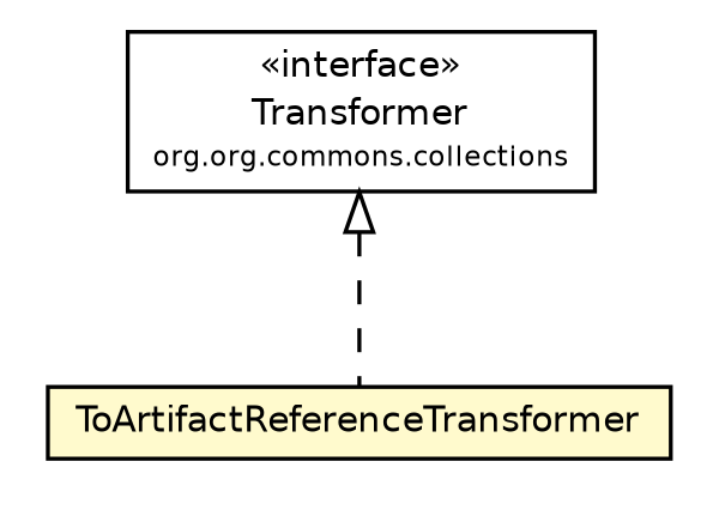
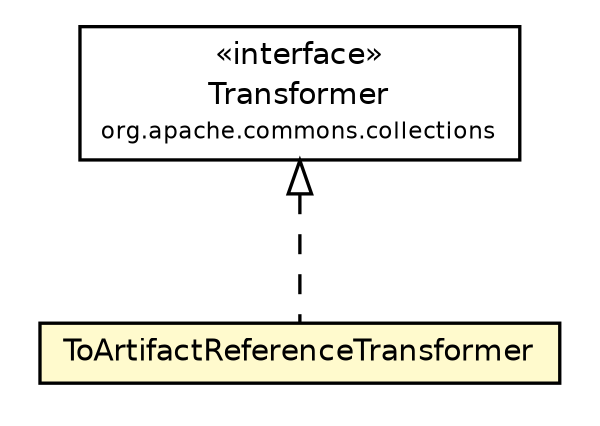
  digraph {
    node [fontcolor=black fontname=Helvetica fontsize=9.0 shape=plaintext]
    n1 [label=<<table border="0" cellborder="1" cellspacing="0" cellpadding="2" port="p" bgcolor="lemonChiffon" href="./ToArtifactReferenceTransformer.html"> 		<tr><td><table border="0" cellspacing="0" cellpadding="1"> 			<tr><td> ToArtifactReferenceTransformer </td></tr> 		</table></td></tr> 		</table>>]
-   n2 [label=<<table border="0" cellborder="1" cellspacing="0" cellpadding="2" port="p" href="http://java.sun.com/j2se/1.4.2/docs/api/org/apache/commons/collections/Transformer.html"> 		<tr><td><table border="0" cellspacing="0" cellpadding="1"> 			<tr><td> &laquo;interface&raquo; </td></tr> 			<tr><td> Transformer </td></tr> 			<tr><td><font point-size="7.0"> org.org.commons.collections </font></td></tr> 		</table></td></tr> 		</table>>]
+   n2 [label=<<table border="0" cellborder="1" cellspacing="0" cellpadding="2" port="p" href="http://java.sun.com/j2se/1.4.2/docs/api/org/apache/commons/collections/Transformer.html"> 		<tr><td><table border="0" cellspacing="0" cellpadding="1"> 			<tr><td> &laquo;interface&raquo; </td></tr> 			<tr><td> Transformer </td></tr> 			<tr><td><font point-size="7.0"> org.apache.commons.collections </font></td></tr> 		</table></td></tr> 		</table>>]
    n2 -> n1 [arrowtail=empty dir=back fontname=Helvetica fontsize=10 headport=p labelfontname=Helvetica labelfontsize=10 style=dashed tailport=p]
  }
